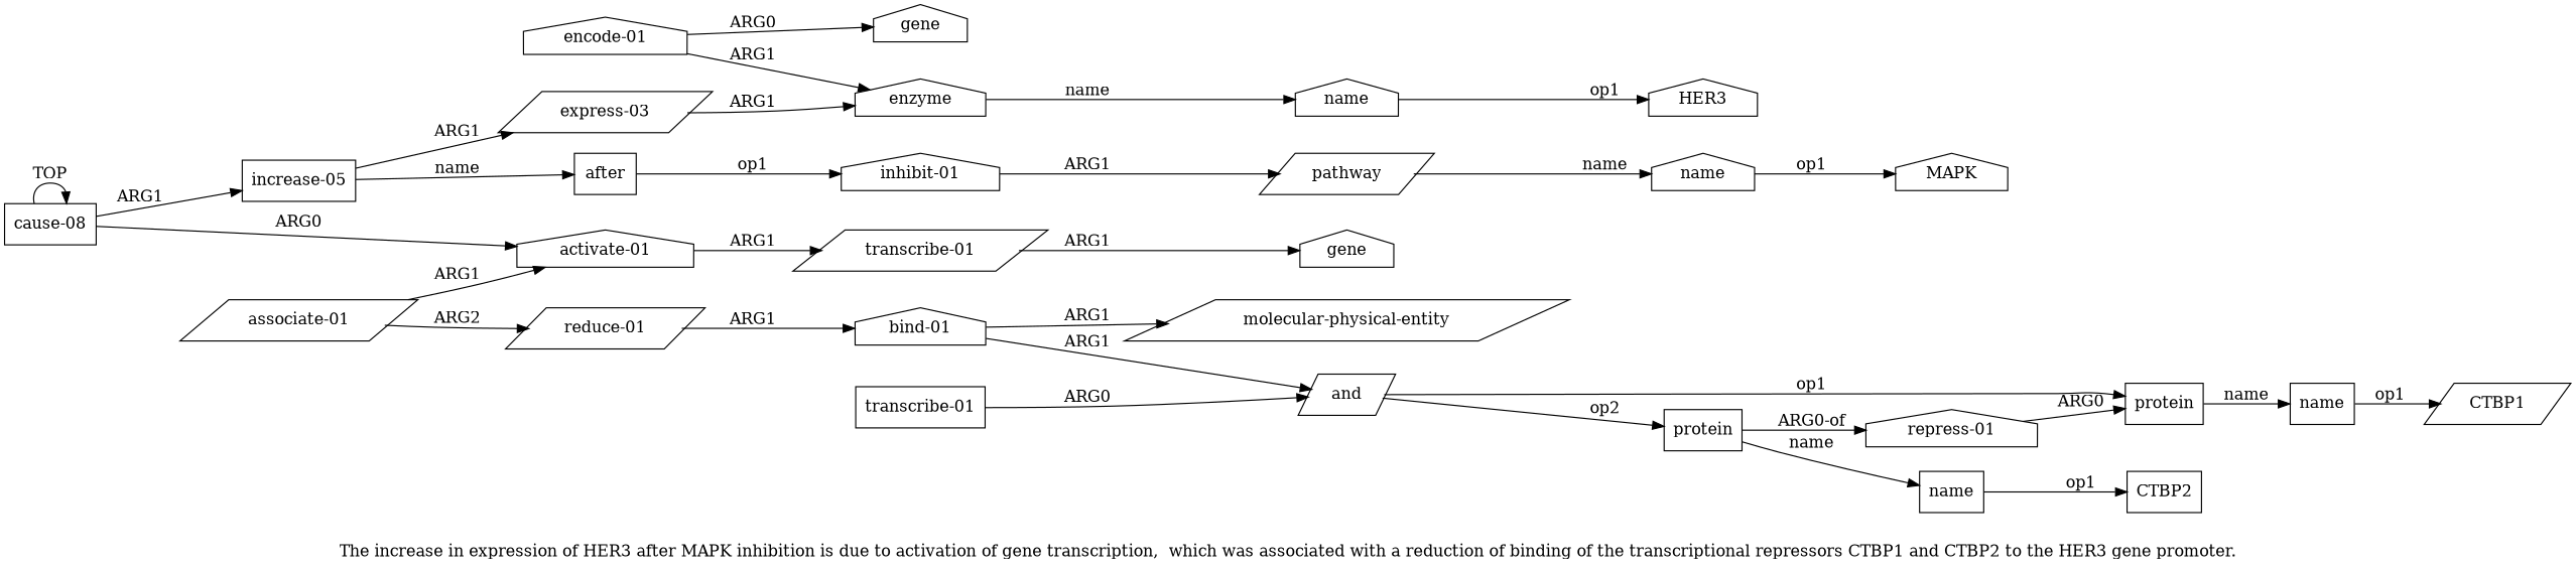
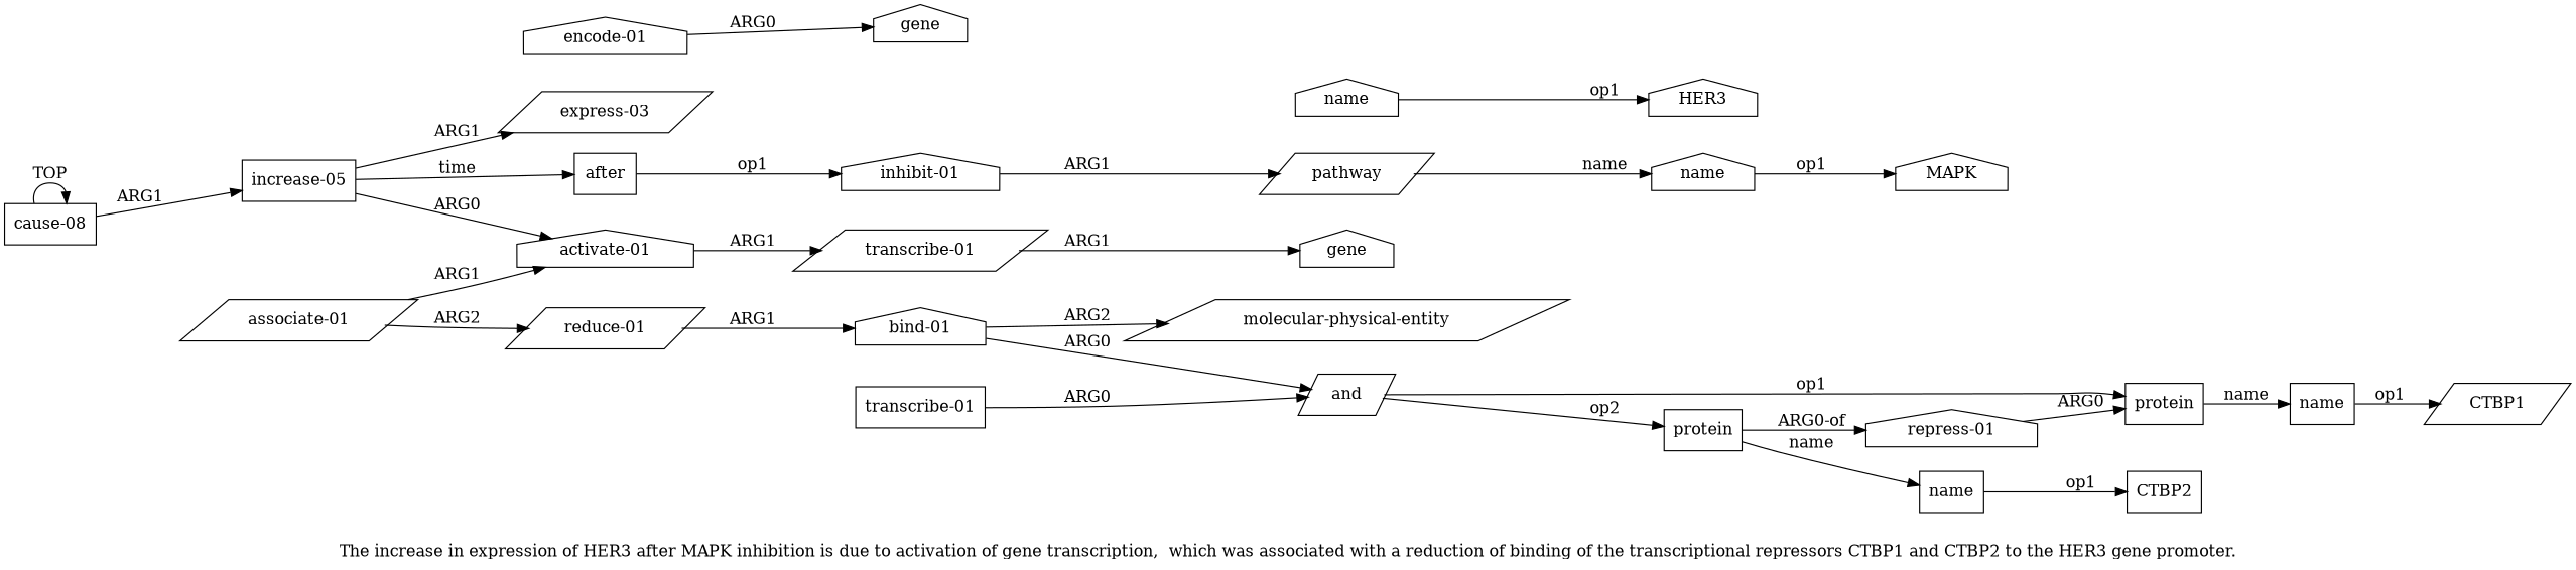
  digraph {
    label="The increase in expression of HER3 after MAPK inhibition is due to activation of gene transcription,  which was associated with a reduction of binding of the transcriptional repressors CTBP1 and CTBP2 to the HER3 gene promoter."
    rankdir=LR
    node [color=black gold_ind=-1 gold_label=name shape=house test_ind=-1 test_label=name]
    edge [color=black gold_label=ARG1 test_label=ARG1]
-   n1 [gold_ind=20 gold_label=enzyme label=enzyme test_ind=20 test_label=enzyme]
    n2 [gold_ind=21 label=name test_ind=21]
    n3 [gold_label=HER3 label=HER3 test_label=HER3]
    n4 [gold_ind=22 gold_label=after label=after shape=box test_ind=22 test_label=after]
    n5 [gold_ind=23 gold_label="inhibit-01" label="inhibit-01" test_ind=23 test_label="inhibit-01"]
    n6 [gold_ind=24 gold_label=pathway label=pathway shape=parallelogram test_ind=24 test_label=pathway]
    n7 [gold_ind=25 label=name test_ind=25]
    n8 [gold_label=MAPK label=MAPK test_label=MAPK]
    n9 [gold_label=CTBP2 label=CTBP2 shape=box test_label=CTBP2]
    n10 [gold_ind=14 gold_label="molecular-physical-entity" label="molecular-physical-entity" shape=parallelogram test_ind=14 test_label="molecular-physical-entity"]
    n11 [gold_ind=16 gold_label=gene label=gene test_ind=16 test_label=gene]
    n12 [gold_ind=17 gold_label="encode-01" label="encode-01" test_ind=17 test_label="encode-01"]
    n13 [gold_ind=11 gold_label=protein label=protein shape=box test_ind=11 test_label=protein]
    n14 [gold_ind=10 gold_label="repress-01" label="repress-01" test_ind=10 test_label="repress-01"]
    n15 [gold_ind=12 label=name shape=box test_ind=12]
    n16 [gold_ind=8 gold_label=protein label=protein shape=box test_ind=8 test_label=protein]
    n17 [gold_ind=9 label=name shape=box test_ind=9]
    n18 [gold_label=CTBP1 label=CTBP1 shape=parallelogram test_label=CTBP1]
    n19 [gold_ind=13 gold_label="transcribe-01" label="transcribe-01" shape=box test_ind=13 test_label="transcribe-01"]
    n20 [gold_ind=7 gold_label=and label=and shape=parallelogram test_ind=7 test_label=and]
    n21 [gold_ind=19 gold_label="express-03" label="express-03" shape=parallelogram test_ind=19 test_label="express-03"]
    n22 [gold_ind=18 gold_label="increase-01" label="increase-05" shape=box test_ind=18 test_label="increase-01"]
    n23 [gold_ind=1 gold_label="activate-01" label="activate-01" test_ind=1 test_label="activate-01"]
    n24 [gold_ind=2 gold_label="transcribe-01" label="transcribe-01" shape=parallelogram test_ind=2 test_label="transcribe-01"]
    n25 [gold_ind=3 gold_label=gene label=gene test_ind=3 test_label=gene]
    n26 [gold_ind=0 gold_label="cause-01" label="cause-08" shape=box test_ind=0 test_label="cause-01"]
    n27 [gold_ind=5 gold_label="reduce-01" label="reduce-01" shape=parallelogram test_ind=5 test_label="reduce-01"]
    n28 [gold_ind=6 gold_label="bind-01" label="bind-01" test_ind=6 test_label="bind-01"]
    n29 [gold_ind=4 gold_label="associate-01" label="associate-01" shape=parallelogram test_ind=4 test_label="associate-01"]
-   n1 -> n2 [gold_label=name label=name test_label=name]
    n2 -> n3 [gold_label=op1 label=op1 test_label=op1]
    n4 -> n5 [gold_label=op1 label=op1 test_label=op1]
    n5 -> n6 [label=ARG1]
    n6 -> n7 [gold_label=name label=name test_label=name]
    n7 -> n8 [gold_label=op1 label=op1 test_label=op1]
-   n12 -> n1 [label=ARG1]
    n12 -> n11 [gold_label=ARG0 label=ARG0 test_label=ARG0]
    n13 -> n14 [gold_label="ARG0-of" label="ARG0-of" test_label="ARG0-of"]
    n13 -> n15 [gold_label=name label=name test_label=name]
    n14 -> n16 [gold_label=ARG0 label=ARG0 test_label=ARG0]
    n15 -> n9 [gold_label=op1 label=op1 test_label=op1]
    n16 -> n17 [gold_label=name label=name test_label=name]
    n17 -> n18 [gold_label=op1 label=op1 test_label=op1]
    n19 -> n20 [gold_label=ARG0 label=ARG0 test_label=ARG0]
    n20 -> n13 [gold_label=op2 label=op2 test_label=op2]
    n20 -> n16 [gold_label=op1 label=op1 test_label=op1]
-   n21 -> n1 [label=ARG1]
-   n22 -> n4 [gold_label=time label=name test_label=time]
+   n22 -> n4 [gold_label=time label=time test_label=time]
    n22 -> n21 [label=ARG1]
    n23 -> n24 [label=ARG1]
    n24 -> n25 [label=ARG1]
    n26 -> n22 [label=ARG1]
-   n26 -> n23 [gold_label=ARG0 label=ARG0 test_label=ARG0]
+   n22 -> n23 [gold_label=ARG0 label=ARG0 test_label=ARG0]
    n26 -> n26 [gold_label=TOP label=TOP test_label=TOP]
    n27 -> n28 [label=ARG1]
-   n28 -> n10 [gold_label=ARG2 label=ARG1 test_label=ARG2]
-   n28 -> n20 [label=ARG1]
+   n28 -> n10 [gold_label=ARG2 label=ARG2 test_label=ARG2]
+   n28 -> n20 [label=ARG0]
    n29 -> n23 [label=ARG1]
    n29 -> n27 [gold_label=ARG2 label=ARG2 test_label=ARG2]
  }
